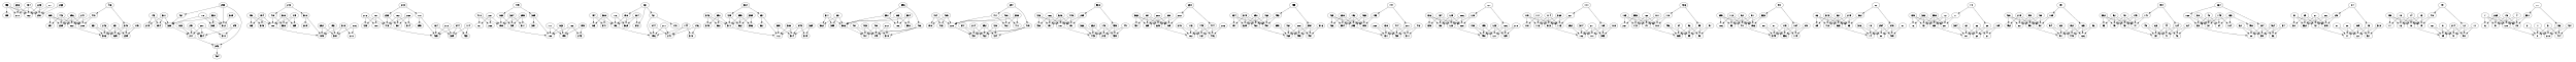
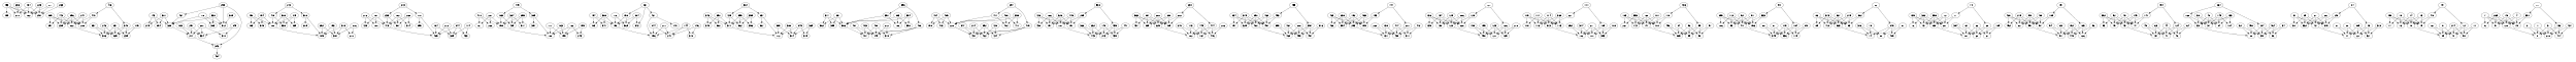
  digraph {
    253
    299
    270
    262
    291
    236
    284
    223
    211
    289
    257
    239
    288
    222
    306
    442
    263
    256
    247
    440
    416
    340
    235
    225
    175
    231
    337
    246
    143
    279
    294
    328
    217
    301
    178
    303
    312
    330
    309
    258
    343
    467
    434
    349
    310
    334
    287
    183
    251
    250
    283
    315
    200
    185
    194
    308
    335
    338
    275
    418
    242
    300
    209
    216
    210
    381
    318
    193
    292
    276
    423
    180
    473
    465
    187
    182
    314
    307
    260
    233
    213
    170
    255
    174
    433
    325
    244
    272
    164
    410
    161
    266
    158
    188
    227
    324
    317
    425
    259
    169
    445
    385
    397
    159
    243
    155
    162
    163
    171
    388
    341
    203
    196
    296
    154
    204
    342
    369
    176
    150
    361
    421
    140
    146
    370
    241
    144
    277
    344
    346
    348
    360
    371
    172
    350
    355
    356
    362
    359
    429
    364
    237
    367
    365
    319
    304
    249
    380
    389
    377
    382
    395
    386
    407
    331
    383
    390
    186
    394
    351
    396
    406
    378
    245
    212
    400
    401
    403
    404
    190
    413
    220
    431
    405
    408
    411
    402
    398
    417
    297
    419
    424
    422
    420
    352
    347
    214
    426
    430
    197
    151
    181
    443
    166
    326
    415
    285
    n198 [label=532]
    435
    439
    273
    441
    148
    366
    232
    363
    437
    339
    205
    229
    282
    387
    280
    320
    202
    230
    444
    446
    167
    206
    449
    240
    173
    234
    157
    329
    451
    460
    468
    375
    290
    462
    453
    455
    357
    457
    459
    376
    208
    399
    461
    463
    466
    354
    199
    293
    131
    238
    192
    469
    153
    447
    201
    311
    438
    472
    474
    268
    138
    136
    135
    130
    228
    122
    458
    134
    129
    286
    128
    127
    126
    125
    121
    278
    123
    198
    195
    119
    118
    116
    113
    313
    102
    117
    114
    368
    221
    111
    109
    393
    107
    108
    271
    252
    374
    103
    267
    142
    100
    147
    265
    353
    160
    101
    110
    436
    99
    98
    95
    97
    96
    456
    94
    295
    106
    93
    156
    471
    345
    112
    92
    91
    333
    90
    184
    115
    336
    89
    179
    88
    87
    86
    85
    412
    83
    323
    74
    373
    327
    215
    302
    82
    248
    409
    80
    81
-   254
    316
    78
    139
    76
    73
    281
    65
    207
    322
    358
    72
    71
    70
    68
    67
    62
    105
    66
    384
    61
    428
    452
    60
    57
    55
    51
    219
    59
    58
    189
    191
    165
    226
    448
    56
    152
    54
    69
    392
    53
    49
    47
    43
    137
    52
    48
    149
    141
    454
    124
    46
    41
    64
    44
    45
    63
    133
    104
    84
    37
    33
    28
    145
    40
    38
    168
    264
    224
    36
    39
    34
    464
    450
    32
    31
    30
    332
    379
    42
    17
    29
    27
    26
    25
    24
    23
    321
    22
    372
    305
    21
    20
    298
    77
    16
    75
    10
    35
    18
    14
    13
    470
    79
    12
    50
    9
    11
    274
    261
    8
    7
    6
    5
    19
    120
    0
    269
    15
    4
    391
    177
    132
    414
    218
    427
    3
    2
    1
    253 -> 299
    253 -> 270
    253 -> 262
    253 -> 291
    236 -> 270
    236 -> 262
    284 -> 270
    284 -> 262
    284 -> 291
    223 -> 262
    223 -> 291
    211 -> 262
    211 -> 291
    289 -> 257
    289 -> 239
    289 -> 288
    289 -> 222
    222 -> 306
    442 -> 257
    442 -> 239
    442 -> 288
    442 -> 222
    263 -> 291
    256 -> 239
    256 -> 288
    256 -> 222
    247 -> 239
    247 -> 288
    247 -> 222
    440 -> 288
    440 -> 222
    416 -> 440
    416 -> 340
    340 -> 306
    340 -> 235
    340 -> 225
    175 -> 235
    175 -> 225
    231 -> 306
    231 -> 235
    231 -> 225
    337 -> 306
    337 -> 225
    246 -> 306
    246 -> 225
    143 -> 279
    143 -> 294
    143 -> 328
    328 -> 217
    217 -> 343
    301 -> 279
    301 -> 294
    301 -> 328
    178 -> 328
    178 -> 303
    178 -> 312
    330 -> 328
    330 -> 303
    330 -> 312
    309 -> 312
    258 -> 312
    258 -> 343
    258 -> 467
    343 -> 434
    467 -> 328
    349 -> 310
    349 -> 334
    287 -> 217
    287 -> 310
    287 -> 334
    183 -> 217
    183 -> 334
    251 -> 217
    251 -> 334
    250 -> 283
    250 -> 315
    250 -> 200
    200 -> 185
    194 -> 283
    194 -> 315
    194 -> 200
    308 -> 200
    308 -> 335
    308 -> 338
    275 -> 200
    275 -> 335
    275 -> 338
    418 -> 200
    418 -> 338
    242 -> 418
    242 -> 300
    300 -> 185
    300 -> 209
    216 -> 210
    216 -> 381
    318 -> 185
    318 -> 210
    318 -> 381
    193 -> 185
    193 -> 381
    292 -> 185
    292 -> 381
    276 -> 423
    276 -> 180
    276 -> 473
    473 -> 465
    187 -> 423
    187 -> 180
    187 -> 473
    182 -> 473
    182 -> 314
    182 -> 307
    260 -> 473
    260 -> 314
    260 -> 307
    233 -> 473
    233 -> 307
    213 -> 233
    213 -> 170
    170 -> 465
    170 -> 255
    174 -> 433
    174 -> 325
    244 -> 465
    244 -> 433
    244 -> 325
    272 -> 465
    272 -> 325
    164 -> 465
    164 -> 325
    410 -> 161
    410 -> 266
    410 -> 158
    158 -> 188
    227 -> 161
    227 -> 266
    227 -> 158
    324 -> 158
    324 -> 317
    324 -> 425
    259 -> 158
    259 -> 317
    259 -> 425
    169 -> 158
    169 -> 425
    445 -> 169
    445 -> 385
    385 -> 188
    385 -> 397
    159 -> 243
    159 -> 155
    162 -> 188
    162 -> 243
    162 -> 155
    163 -> 188
    163 -> 155
    171 -> 188
    171 -> 155
    388 -> 341
    388 -> 203
    388 -> 196
    196 -> 296
    154 -> 341
    154 -> 203
    154 -> 196
    204 -> 196
    204 -> 342
    204 -> 369
    176 -> 196
    176 -> 369
    150 -> 196
    150 -> 369
    361 -> 342
    361 -> 150
    361 -> 421
    421 -> 296
    421 -> 140
    146 -> 370
    146 -> 241
    144 -> 296
    144 -> 370
    144 -> 241
    277 -> 296
    277 -> 241
    344 -> 296
    344 -> 241
    346 -> 348
    346 -> 360
    346 -> 371
    371 -> 172
    350 -> 348
    350 -> 360
    350 -> 371
    355 -> 371
    355 -> 356
    355 -> 362
    359 -> 371
    359 -> 356
    359 -> 362
    429 -> 371
    429 -> 362
    364 -> 429
    364 -> 237
    237 -> 172
    237 -> 367
    365 -> 319
    365 -> 304
    249 -> 172
    249 -> 319
    249 -> 304
    380 -> 172
    380 -> 304
    389 -> 172
    389 -> 304
    377 -> 382
    377 -> 395
    377 -> 386
    386 -> 407
    331 -> 382
    331 -> 395
    331 -> 386
    383 -> 386
    383 -> 390
    383 -> 186
    394 -> 386
    394 -> 390
    394 -> 186
    351 -> 386
    351 -> 186
    396 -> 351
    396 -> 406
    406 -> 407
    406 -> 378
    406 -> 245
    212 -> 378
    212 -> 245
    400 -> 407
    400 -> 378
    400 -> 245
    401 -> 407
    401 -> 245
    403 -> 407
    403 -> 245
    404 -> 190
    404 -> 413
    404 -> 220
    220 -> 431
    405 -> 190
    405 -> 413
    405 -> 220
    408 -> 220
    408 -> 411
    408 -> 402
    398 -> 220
    398 -> 411
    398 -> 402
    417 -> 220
    417 -> 402
    297 -> 417
    297 -> 419
    419 -> 431
    419 -> 424
    419 -> 422
    420 -> 424
    420 -> 422
    352 -> 431
    352 -> 424
    352 -> 422
    347 -> 431
    347 -> 422
    214 -> 431
    214 -> 422
    426 -> 430
    426 -> 197
    426 -> 151
    426 -> 181
    181 -> 443
    166 -> 430
    166 -> 197
    166 -> 151
    166 -> 181
    326 -> 197
    326 -> 151
    326 -> 181
    415 -> 197
    415 -> 151
    415 -> 181
    285 -> 151
    285 -> 181
    n198 -> 285
    n198 -> 435
    435 -> 443
    435 -> 439
    435 -> 273
    441 -> 439
    441 -> 273
    148 -> 443
    148 -> 439
    148 -> 273
    366 -> 443
    366 -> 273
    232 -> 443
    232 -> 273
    363 -> 437
    363 -> 339
    363 -> 205
    363 -> 229
    229 -> 282
    387 -> 437
    387 -> 339
    387 -> 205
    387 -> 229
    280 -> 339
    280 -> 205
    280 -> 229
    320 -> 339
    320 -> 205
    320 -> 229
    202 -> 205
    202 -> 229
    230 -> 202
    230 -> 444
    444 -> 282
    444 -> 446
    444 -> 167
    206 -> 446
    206 -> 167
    449 -> 282
    449 -> 446
    449 -> 167
    240 -> 282
    240 -> 167
    173 -> 282
    173 -> 167
    234 -> 157
    234 -> 329
    234 -> 451
    234 -> 460
    460 -> 468
    375 -> 157
    375 -> 329
    375 -> 451
    375 -> 460
    290 -> 329
    290 -> 451
    290 -> 460
    462 -> 329
    462 -> 451
    462 -> 460
    453 -> 451
    453 -> 460
    455 -> 453
    455 -> 357
    357 -> 468
    357 -> 457
    357 -> 459
    376 -> 457
    376 -> 459
    208 -> 468
    208 -> 457
    208 -> 459
    399 -> 468
    399 -> 459
    461 -> 468
    461 -> 459
    463 -> 466
    463 -> 354
    463 -> 199
    463 -> 293
    293 -> 131
    238 -> 466
    238 -> 354
    238 -> 199
    238 -> 293
    192 -> 354
    192 -> 199
    192 -> 293
    469 -> 354
    469 -> 199
    469 -> 293
    153 -> 199
    153 -> 293
    447 -> 153
    447 -> 201
    201 -> 131
    201 -> 311
    201 -> 438
    472 -> 311
    472 -> 438
    474 -> 131
    474 -> 311
    474 -> 438
    268 -> 131
    268 -> 438
    138 -> 131
    138 -> 438
    136 -> 135
    136 -> 130
    136 -> 228
    136 -> 122
    122 -> 458
    134 -> 135
    134 -> 130
    134 -> 228
    134 -> 122
    129 -> 130
    129 -> 228
    129 -> 122
    286 -> 130
    286 -> 228
    286 -> 122
    128 -> 228
    128 -> 122
    127 -> 128
    127 -> 126
    126 -> 458
    126 -> 125
    126 -> 121
    278 -> 125
    278 -> 121
    123 -> 458
    123 -> 125
    123 -> 121
    198 -> 458
    198 -> 121
    195 -> 458
    195 -> 121
    119 -> 118
    119 -> 116
    119 -> 113
    119 -> 313
    313 -> 102
    117 -> 118
    117 -> 116
    117 -> 113
    117 -> 313
    114 -> 116
    114 -> 113
    114 -> 313
    368 -> 116
    368 -> 113
    368 -> 313
-   221 -> 113
    221 -> 313
    111 -> 221
    111 -> 109
    109 -> 102
    109 -> 393
    109 -> 107
    108 -> 393
    108 -> 107
    271 -> 102
    271 -> 393
    271 -> 107
    252 -> 102
    252 -> 107
    374 -> 102
    374 -> 107
    103 -> 267
    103 -> 142
    103 -> 100
    103 -> 147
    147 -> 265
    353 -> 267
    353 -> 142
    353 -> 100
    353 -> 147
    160 -> 142
    160 -> 100
    160 -> 147
    101 -> 142
    101 -> 100
    101 -> 147
    110 -> 100
    110 -> 147
    436 -> 110
    436 -> 99
    99 -> 265
    99 -> 98
    99 -> 95
    97 -> 98
    97 -> 95
    96 -> 265
    96 -> 98
    96 -> 95
    456 -> 265
    456 -> 95
    94 -> 265
    94 -> 95
    295 -> 106
    295 -> 93
    295 -> 156
    295 -> 471
    471 -> 345
    112 -> 106
    112 -> 93
    112 -> 156
    112 -> 471
    92 -> 93
    92 -> 156
    92 -> 471
    91 -> 93
    91 -> 156
    91 -> 471
    333 -> 156
    333 -> 471
    90 -> 333
    90 -> 184
    184 -> 345
    184 -> 115
    184 -> 336
    89 -> 115
    89 -> 336
    179 -> 345
    179 -> 115
    179 -> 336
    88 -> 345
    88 -> 336
    87 -> 345
    87 -> 336
    86 -> 85
    86 -> 412
    86 -> 83
    86 -> 323
    323 -> 74
    373 -> 85
    373 -> 412
    373 -> 83
    373 -> 323
    327 -> 412
    327 -> 83
    327 -> 323
    215 -> 412
    215 -> 83
    215 -> 323
    302 -> 83
    302 -> 323
    82 -> 302
    82 -> 248
    248 -> 74
    248 -> 409
    248 -> 80
    81 -> 409
    81 -> 80
-   254 -> 74
-   254 -> 409
-   254 -> 80
    316 -> 74
    316 -> 80
    78 -> 74
    78 -> 80
    139 -> 76
    139 -> 73
    139 -> 281
    139 -> 65
    65 -> 207
    322 -> 76
    322 -> 73
    322 -> 281
    322 -> 65
    358 -> 73
    358 -> 281
    358 -> 65
    72 -> 73
    72 -> 281
    72 -> 65
    71 -> 281
    71 -> 65
    70 -> 71
    70 -> 68
    68 -> 207
    68 -> 67
    68 -> 62
    105 -> 67
    105 -> 62
    66 -> 207
    66 -> 67
    66 -> 62
    384 -> 207
    384 -> 62
    61 -> 207
    61 -> 62
    428 -> 452
    428 -> 60
    428 -> 57
    428 -> 55
    55 -> 51
    219 -> 452
    219 -> 60
    219 -> 57
    219 -> 55
    59 -> 60
    59 -> 57
    59 -> 55
    58 -> 60
    58 -> 57
    58 -> 55
    189 -> 57
    189 -> 55
    191 -> 189
    191 -> 165
    165 -> 51
    165 -> 226
    165 -> 448
    56 -> 226
    56 -> 448
    152 -> 51
    152 -> 226
    152 -> 448
    54 -> 51
    54 -> 448
    69 -> 51
    69 -> 448
    392 -> 53
    392 -> 49
    392 -> 47
    392 -> 43
    43 -> 137
    52 -> 53
    52 -> 49
    52 -> 47
    52 -> 43
    48 -> 49
    48 -> 47
    48 -> 43
    149 -> 49
    149 -> 47
    149 -> 43
    141 -> 47
    141 -> 43
    454 -> 141
    454 -> 124
    124 -> 137
    124 -> 46
    124 -> 41
    64 -> 46
    64 -> 41
    44 -> 137
    44 -> 46
    44 -> 41
    45 -> 137
    45 -> 41
    63 -> 137
    63 -> 41
    133 -> 104
    133 -> 84
-   133 -> 450
+   133 -> 37
    133 -> 33
    33 -> 28
    145 -> 104
    145 -> 84
    145 -> 37
    145 -> 33
    40 -> 84
    40 -> 37
    40 -> 33
    38 -> 84
    38 -> 37
    38 -> 33
    168 -> 37
    168 -> 33
    264 -> 168
    264 -> 224
    224 -> 28
    224 -> 36
    224 -> 39
    34 -> 36
    34 -> 39
    464 -> 28
    464 -> 36
    464 -> 39
    450 -> 28
    450 -> 39
    32 -> 28
    32 -> 39
    31 -> 30
    31 -> 332
    31 -> 379
    31 -> 42
    42 -> 17
    29 -> 30
    29 -> 332
    29 -> 379
    29 -> 42
    27 -> 332
    27 -> 379
    27 -> 42
    26 -> 332
    26 -> 379
    26 -> 42
    25 -> 379
    25 -> 42
    24 -> 25
    24 -> 23
    23 -> 17
    23 -> 321
    23 -> 22
    372 -> 321
    372 -> 22
    305 -> 17
    305 -> 321
    305 -> 22
    21 -> 17
    21 -> 22
    20 -> 17
    20 -> 22
    298 -> 77
    298 -> 16
    298 -> 75
    298 -> 10
    10 -> 35
    18 -> 77
    18 -> 16
    18 -> 75
    18 -> 10
    14 -> 16
    14 -> 75
    14 -> 10
    13 -> 16
    13 -> 75
    13 -> 10
    470 -> 75
    470 -> 10
    79 -> 470
    79 -> 12
    12 -> 35
    12 -> 50
    12 -> 9
    11 -> 50
    11 -> 9
    274 -> 35
    274 -> 50
    274 -> 9
    261 -> 35
    261 -> 9
    8 -> 35
    8 -> 9
    7 -> 6
    7 -> 5
    7 -> 19
    7 -> 120
    120 -> 0
    269 -> 6
    269 -> 5
    269 -> 19
    269 -> 120
    15 -> 5
    15 -> 19
    15 -> 120
    4 -> 5
    4 -> 19
    4 -> 120
    391 -> 19
    391 -> 120
    177 -> 391
    177 -> 132
    132 -> 0
    132 -> 414
    132 -> 218
    427 -> 414
    427 -> 218
    3 -> 0
    3 -> 414
    3 -> 218
    2 -> 0
    2 -> 218
    1 -> 0
    1 -> 218
  }
